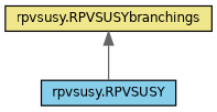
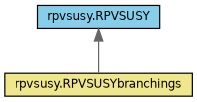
  digraph {
    node [color=black fontname=Helvetica fontsize=10 shape=record style=filled]
    n1 [fillcolor=skyblue fontcolor=black height=0.2 label="rpvsusy.RPVSUSY" width=0.4]
    n2 [fillcolor=khaki height=0.2 label="rpvsusy.RPVSUSYbranchings" width=0.4]
-   n2 -> n1 [color=gray40 dir=back fontname=Helvetica fontsize=10 labelfontname=Helvetica labelfontsize=10 style=solid]
+   n1 -> n2 [color=gray40 dir=back fontname=Helvetica fontsize=10 labelfontname=Helvetica labelfontsize=10 style=solid]
  }
